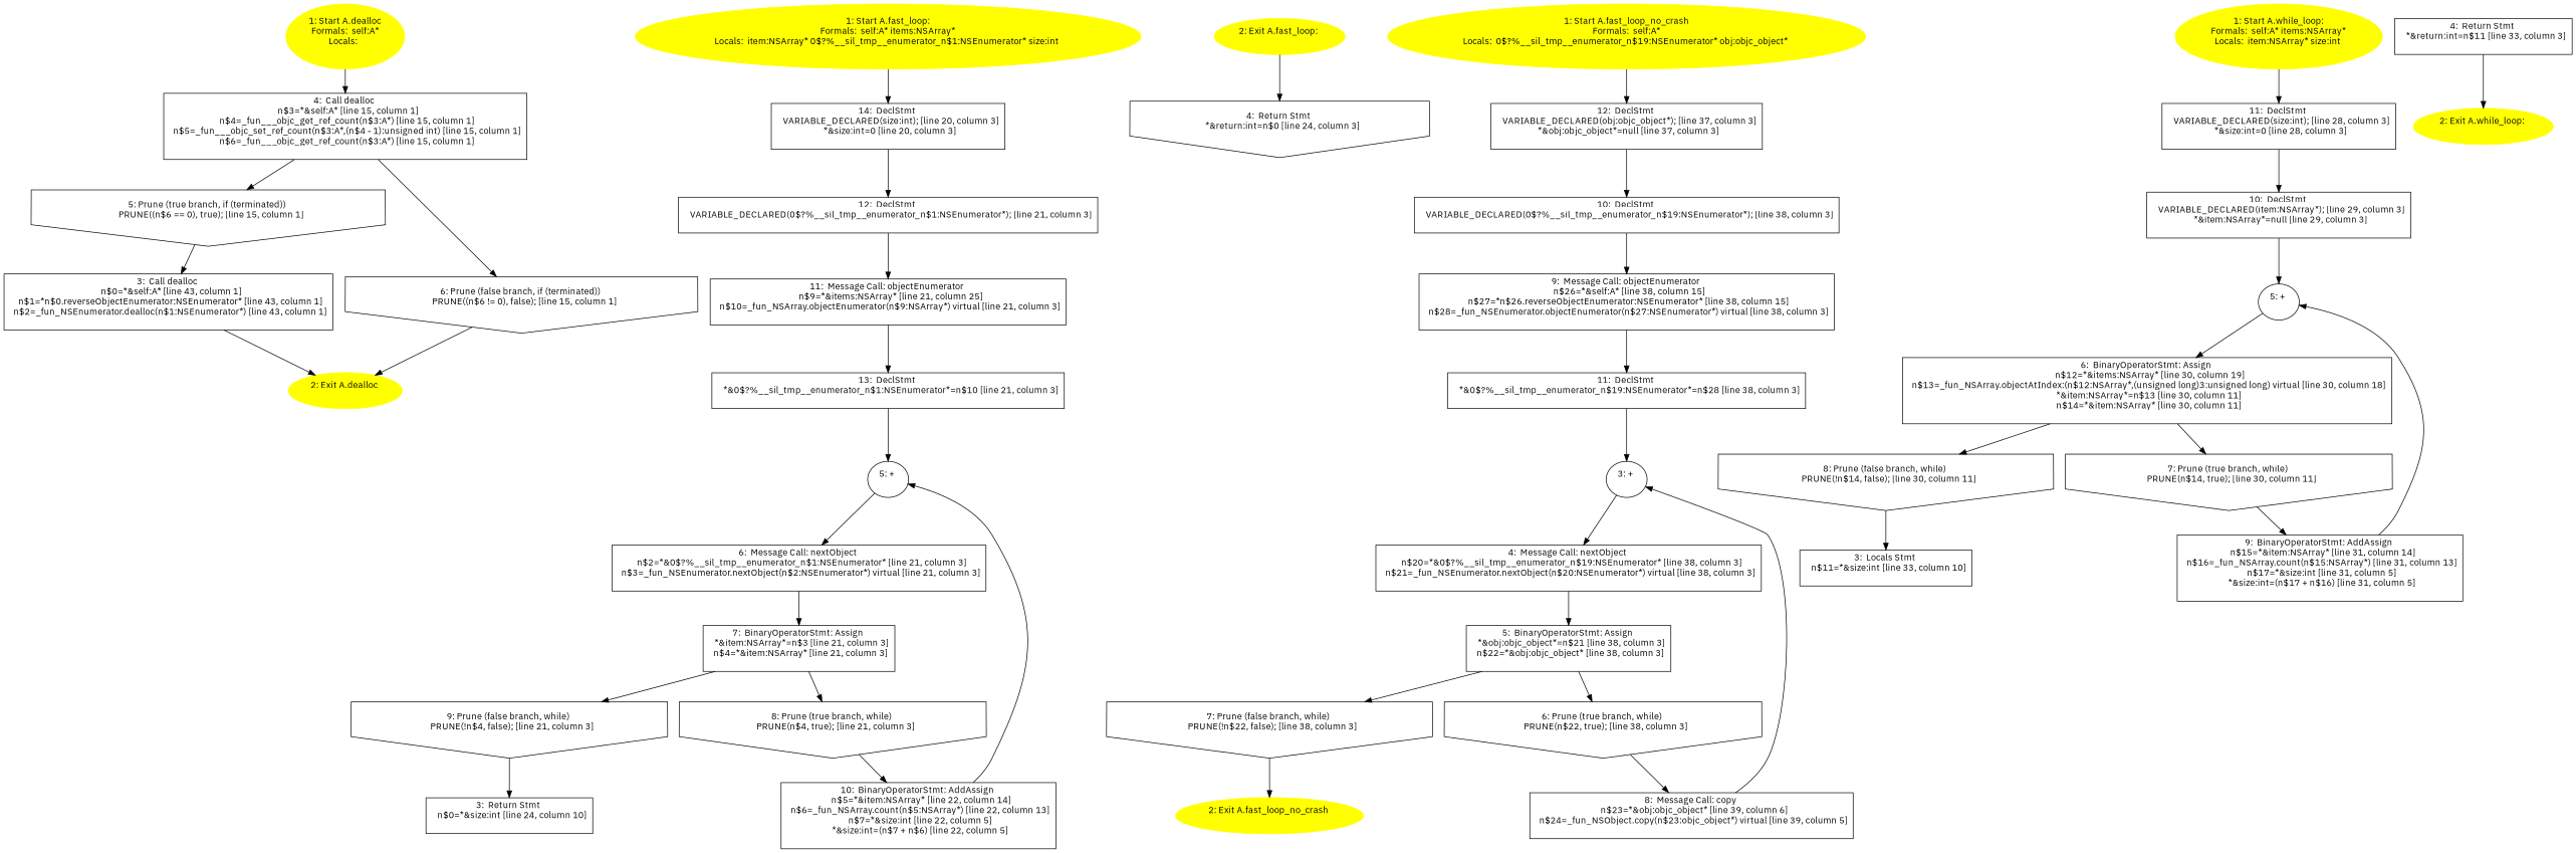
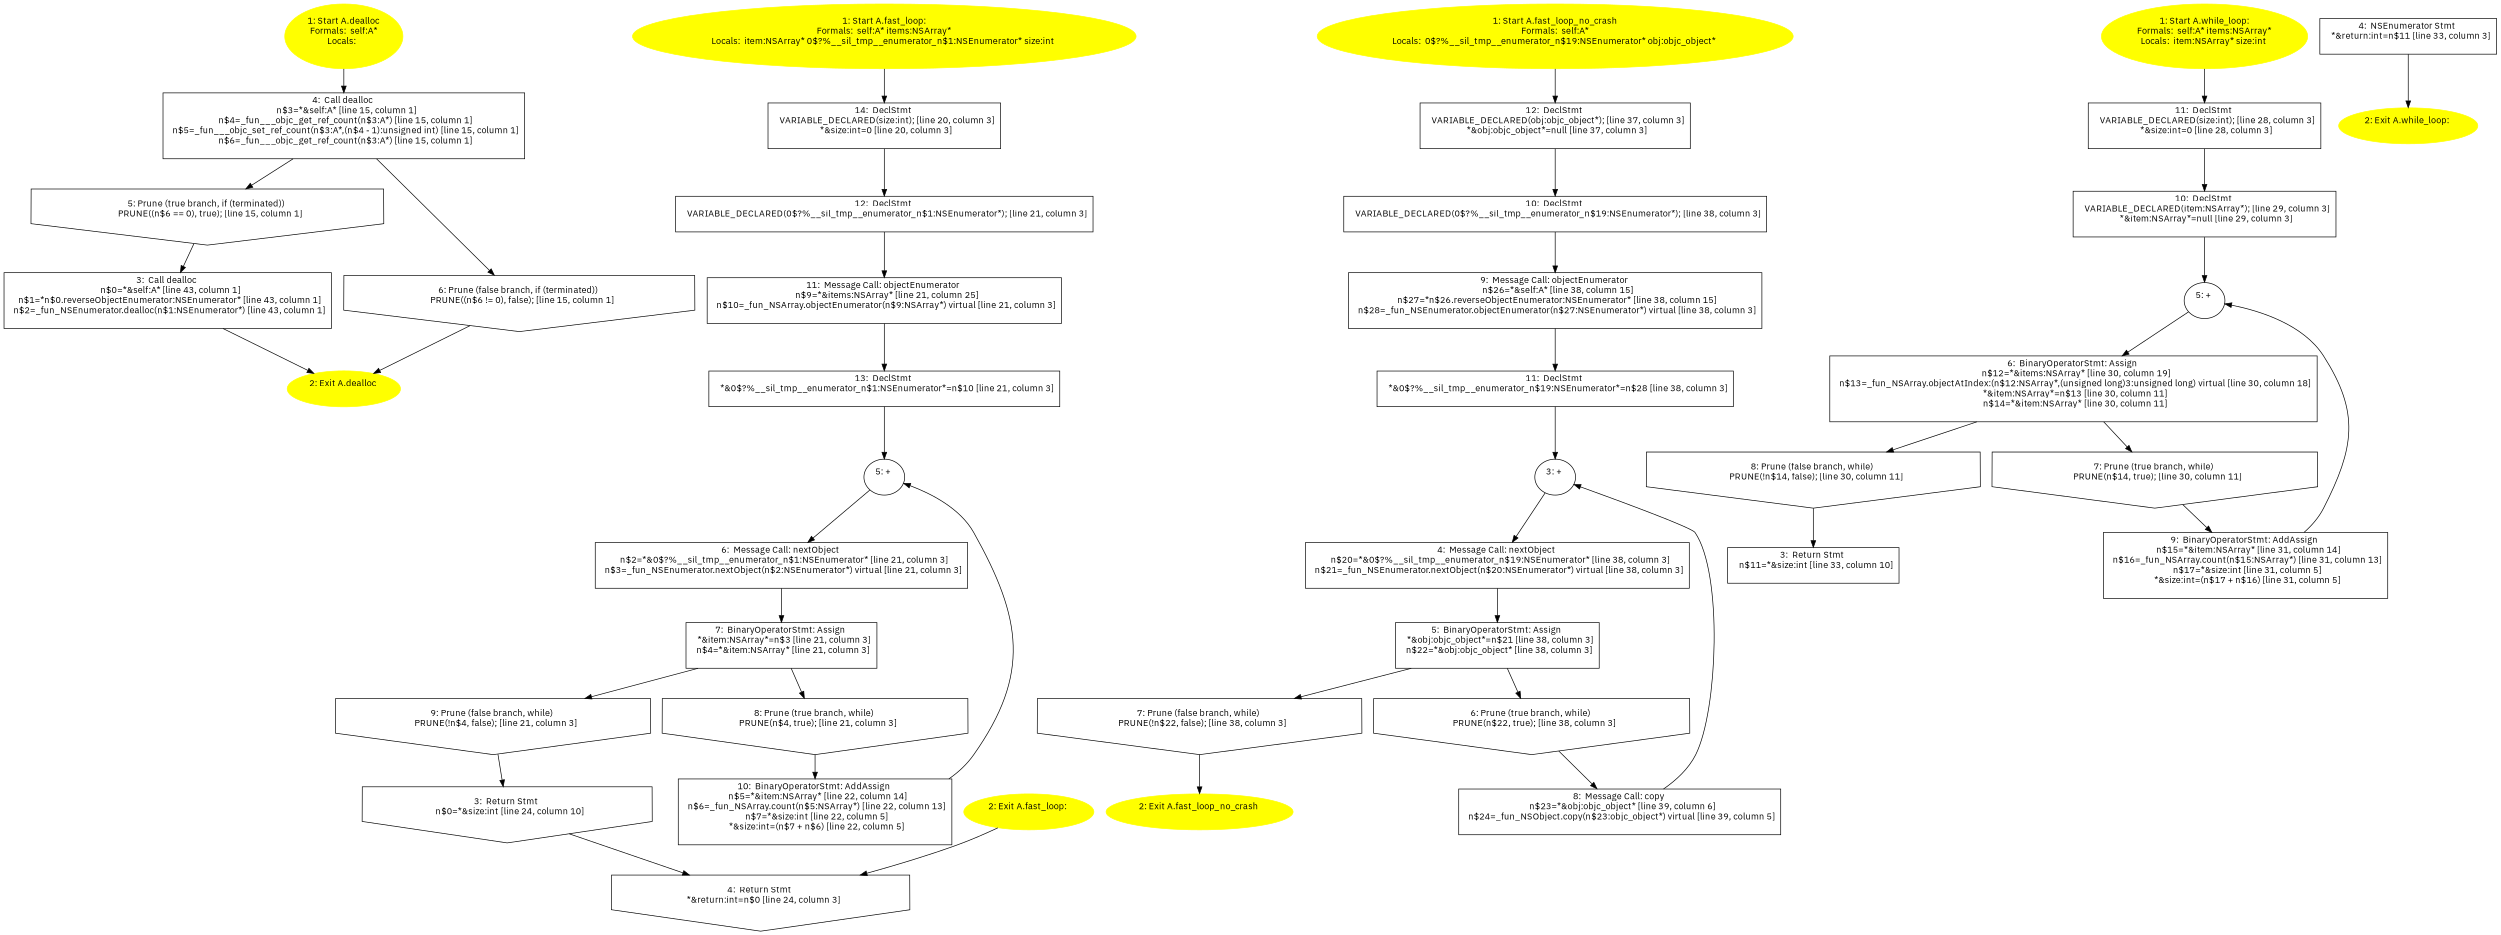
  digraph {
    fontname="IBM Plex Sans"
    node [fontname="IBM Plex Sans" shape=box]
    edge [fontname="IBM Plex Sans"]
    n1 [color=yellow label="1: Start A.dealloc\nFormals:  self:A*\nLocals:  \n  " style=filled shape=""]
    n2 [label="4:  Call dealloc \n   n$3=*&self:A* [line 15, column 1]\n  n$4=_fun___objc_get_ref_count(n$3:A*) [line 15, column 1]\n  n$5=_fun___objc_set_ref_count(n$3:A*,(n$4 - 1):unsigned int) [line 15, column 1]\n  n$6=_fun___objc_get_ref_count(n$3:A*) [line 15, column 1]\n "]
    n3 [label="5: Prune (true branch, if (terminated)) \n   PRUNE((n$6 == 0), true); [line 15, column 1]\n " shape=invhouse]
    n4 [label="6: Prune (false branch, if (terminated)) \n   PRUNE((n$6 != 0), false); [line 15, column 1]\n " shape=invhouse]
    n5 [label="3:  Call dealloc \n   n$0=*&self:A* [line 43, column 1]\n  n$1=*n$0.reverseObjectEnumerator:NSEnumerator* [line 43, column 1]\n  n$2=_fun_NSEnumerator.dealloc(n$1:NSEnumerator*) [line 43, column 1]\n "]
    n6 [color=yellow label="2: Exit A.dealloc \n  " style=filled shape=""]
    n7 [color=yellow label="1: Start A.fast_loop:\nFormals:  self:A* items:NSArray*\nLocals:  item:NSArray* 0$?%__sil_tmp__enumerator_n$1:NSEnumerator* size:int \n  " style=filled shape=""]
    n8 [label="14:  DeclStmt \n   VARIABLE_DECLARED(size:int); [line 20, column 3]\n  *&size:int=0 [line 20, column 3]\n "]
    n9 [label="12:  DeclStmt \n   VARIABLE_DECLARED(0$?%__sil_tmp__enumerator_n$1:NSEnumerator*); [line 21, column 3]\n "]
    n10 [label="11:  Message Call: objectEnumerator \n   n$9=*&items:NSArray* [line 21, column 25]\n  n$10=_fun_NSArray.objectEnumerator(n$9:NSArray*) virtual [line 21, column 3]\n "]
    n11 [color=yellow label="2: Exit A.fast_loop: \n  " style=filled shape=""]
    n12 [label="4:  Return Stmt \n   *&return:int=n$0 [line 24, column 3]\n " shape=invhouse]
-   n13 [label="3:  Return Stmt \n   n$0=*&size:int [line 24, column 10]\n "]
+   n13 [label="3:  Return Stmt \n   n$0=*&size:int [line 24, column 10]\n " shape=invhouse]
    n14 [label="5: + \n  " shape=""]
    n15 [label="6:  Message Call: nextObject \n   n$2=*&0$?%__sil_tmp__enumerator_n$1:NSEnumerator* [line 21, column 3]\n  n$3=_fun_NSEnumerator.nextObject(n$2:NSEnumerator*) virtual [line 21, column 3]\n "]
    n16 [label="7:  BinaryOperatorStmt: Assign \n   *&item:NSArray*=n$3 [line 21, column 3]\n  n$4=*&item:NSArray* [line 21, column 3]\n "]
    n17 [label="8: Prune (true branch, while) \n   PRUNE(n$4, true); [line 21, column 3]\n " shape=invhouse]
    n18 [label="9: Prune (false branch, while) \n   PRUNE(!n$4, false); [line 21, column 3]\n " shape=invhouse]
    n19 [label="10:  BinaryOperatorStmt: AddAssign \n   n$5=*&item:NSArray* [line 22, column 14]\n  n$6=_fun_NSArray.count(n$5:NSArray*) [line 22, column 13]\n  n$7=*&size:int [line 22, column 5]\n  *&size:int=(n$7 + n$6) [line 22, column 5]\n "]
    n20 [label="13:  DeclStmt \n   *&0$?%__sil_tmp__enumerator_n$1:NSEnumerator*=n$10 [line 21, column 3]\n "]
    n21 [color=yellow label="1: Start A.fast_loop_no_crash\nFormals:  self:A*\nLocals:  0$?%__sil_tmp__enumerator_n$19:NSEnumerator* obj:objc_object* \n  " style=filled shape=""]
    n22 [label="12:  DeclStmt \n   VARIABLE_DECLARED(obj:objc_object*); [line 37, column 3]\n  *&obj:objc_object*=null [line 37, column 3]\n "]
    n23 [label="10:  DeclStmt \n   VARIABLE_DECLARED(0$?%__sil_tmp__enumerator_n$19:NSEnumerator*); [line 38, column 3]\n "]
    n24 [label="9:  Message Call: objectEnumerator \n   n$26=*&self:A* [line 38, column 15]\n  n$27=*n$26.reverseObjectEnumerator:NSEnumerator* [line 38, column 15]\n  n$28=_fun_NSEnumerator.objectEnumerator(n$27:NSEnumerator*) virtual [line 38, column 3]\n "]
    n25 [color=yellow label="2: Exit A.fast_loop_no_crash \n  " style=filled shape=""]
    n26 [label="3: + \n  " shape=""]
    n27 [label="4:  Message Call: nextObject \n   n$20=*&0$?%__sil_tmp__enumerator_n$19:NSEnumerator* [line 38, column 3]\n  n$21=_fun_NSEnumerator.nextObject(n$20:NSEnumerator*) virtual [line 38, column 3]\n "]
    n28 [label="5:  BinaryOperatorStmt: Assign \n   *&obj:objc_object*=n$21 [line 38, column 3]\n  n$22=*&obj:objc_object* [line 38, column 3]\n "]
    n29 [label="6: Prune (true branch, while) \n   PRUNE(n$22, true); [line 38, column 3]\n " shape=invhouse]
    n30 [label="7: Prune (false branch, while) \n   PRUNE(!n$22, false); [line 38, column 3]\n " shape=invhouse]
    n31 [label="8:  Message Call: copy \n   n$23=*&obj:objc_object* [line 39, column 6]\n  n$24=_fun_NSObject.copy(n$23:objc_object*) virtual [line 39, column 5]\n "]
    n32 [label="11:  DeclStmt \n   *&0$?%__sil_tmp__enumerator_n$19:NSEnumerator*=n$28 [line 38, column 3]\n "]
    n33 [color=yellow label="1: Start A.while_loop:\nFormals:  self:A* items:NSArray*\nLocals:  item:NSArray* size:int \n  " style=filled shape=""]
    n34 [label="11:  DeclStmt \n   VARIABLE_DECLARED(size:int); [line 28, column 3]\n  *&size:int=0 [line 28, column 3]\n "]
    n35 [label="10:  DeclStmt \n   VARIABLE_DECLARED(item:NSArray*); [line 29, column 3]\n  *&item:NSArray*=null [line 29, column 3]\n "]
    n36 [label="5: + \n  " shape=""]
    n37 [color=yellow label="2: Exit A.while_loop: \n  " style=filled shape=""]
-   n38 [label="3:  Locals Stmt \n   n$11=*&size:int [line 33, column 10]\n "]
-   n39 [label="4:  Return Stmt \n   *&return:int=n$11 [line 33, column 3]\n "]
+   n38 [label="3:  Return Stmt \n   n$11=*&size:int [line 33, column 10]\n "]
+   n39 [label="4:  NSEnumerator Stmt \n   *&return:int=n$11 [line 33, column 3]\n "]
    n40 [label="6:  BinaryOperatorStmt: Assign \n   n$12=*&items:NSArray* [line 30, column 19]\n  n$13=_fun_NSArray.objectAtIndex:(n$12:NSArray*,(unsigned long)3:unsigned long) virtual [line 30, column 18]\n  *&item:NSArray*=n$13 [line 30, column 11]\n  n$14=*&item:NSArray* [line 30, column 11]\n "]
    n41 [label="7: Prune (true branch, while) \n   PRUNE(n$14, true); [line 30, column 11]\n " shape=invhouse]
    n42 [label="8: Prune (false branch, while) \n   PRUNE(!n$14, false); [line 30, column 11]\n " shape=invhouse]
    n43 [label="9:  BinaryOperatorStmt: AddAssign \n   n$15=*&item:NSArray* [line 31, column 14]\n  n$16=_fun_NSArray.count(n$15:NSArray*) [line 31, column 13]\n  n$17=*&size:int [line 31, column 5]\n  *&size:int=(n$17 + n$16) [line 31, column 5]\n "]
    n1 -> n2
    n2 -> n3
    n2 -> n4
    n3 -> n5
    n4 -> n6
    n5 -> n6
    n7 -> n8
    n8 -> n9
    n9 -> n10
    n10 -> n20
    n11 -> n12
+   n13 -> n12
    n14 -> n15
    n15 -> n16
    n16 -> n17
    n16 -> n18
    n17 -> n19
    n18 -> n13
    n19 -> n14
    n20 -> n14
    n21 -> n22
    n22 -> n23
    n23 -> n24
    n24 -> n32
    n26 -> n27
    n27 -> n28
    n28 -> n29
    n28 -> n30
    n29 -> n31
    n30 -> n25
    n31 -> n26
    n32 -> n26
    n33 -> n34
    n34 -> n35
    n35 -> n36
    n36 -> n40
    n39 -> n37
    n40 -> n41
    n40 -> n42
    n41 -> n43
    n42 -> n38
    n43 -> n36
  }
